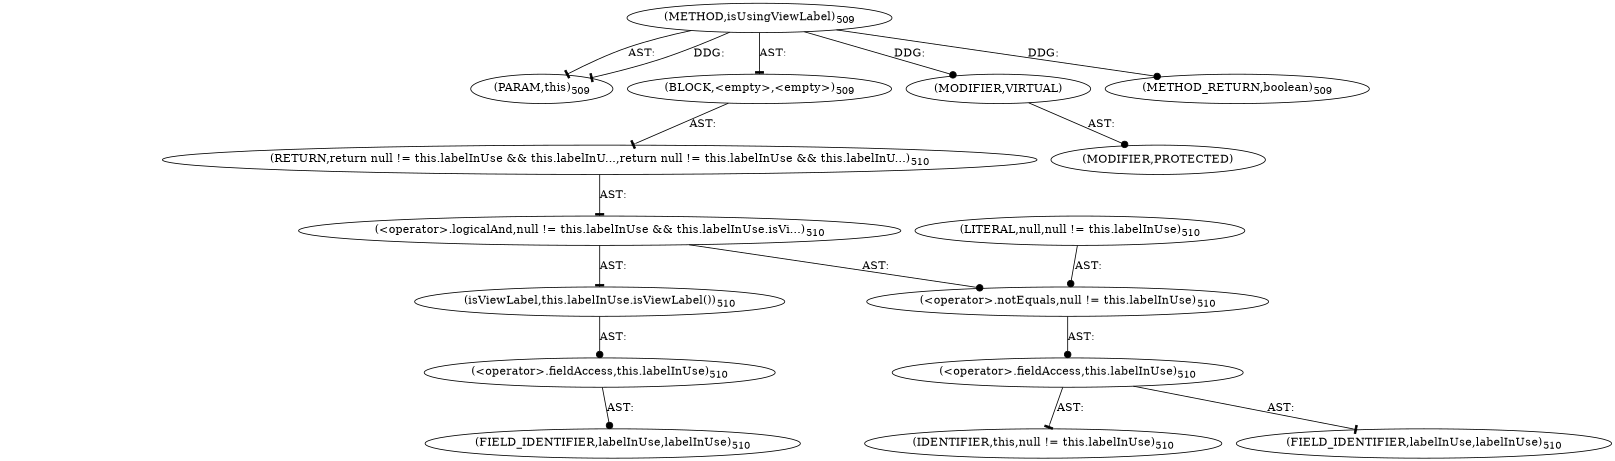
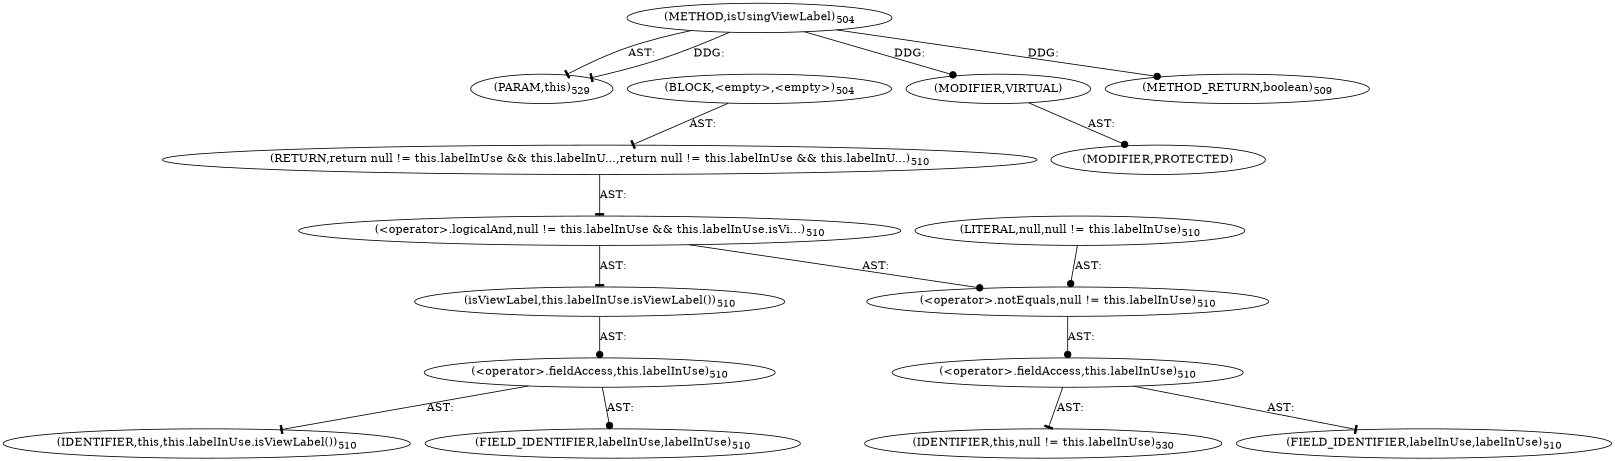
  digraph {
    edge [arrowhead=tee]
-   n1 [label=<(METHOD,isUsingViewLabel)<SUB>509</SUB>>]
-   n2 [label=<(PARAM,this)<SUB>509</SUB>>]
-   n3 [label=<(BLOCK,&lt;empty&gt;,&lt;empty&gt;)<SUB>509</SUB>>]
+   n1 [label=<(METHOD,isUsingViewLabel)<SUB>504</SUB>>]
+   n2 [label=<(PARAM,this)<SUB>529</SUB>>]
+   n3 [label=<(BLOCK,&lt;empty&gt;,&lt;empty&gt;)<SUB>504</SUB>>]
    n4 [label=<(MODIFIER,VIRTUAL)>]
    n5 [label=<(METHOD_RETURN,boolean)<SUB>509</SUB>>]
    n6 [label=<(RETURN,return null != this.labelInUse &amp;&amp; this.labelInU...,return null != this.labelInUse &amp;&amp; this.labelInU...)<SUB>510</SUB>>]
    n7 [label=<(MODIFIER,PROTECTED)>]
    n8 [label=<(&lt;operator&gt;.logicalAnd,null != this.labelInUse &amp;&amp; this.labelInUse.isVi...)<SUB>510</SUB>>]
    n9 [label=<(&lt;operator&gt;.notEquals,null != this.labelInUse)<SUB>510</SUB>>]
    n10 [label=<(isViewLabel,this.labelInUse.isViewLabel())<SUB>510</SUB>>]
    n11 [label=<(&lt;operator&gt;.fieldAccess,this.labelInUse)<SUB>510</SUB>>]
    n12 [label=<(&lt;operator&gt;.fieldAccess,this.labelInUse)<SUB>510</SUB>>]
    n13 [label=<(LITERAL,null,null != this.labelInUse)<SUB>510</SUB>>]
-   n14 [label=<(IDENTIFIER,this,null != this.labelInUse)<SUB>510</SUB>>]
+   n14 [label=<(IDENTIFIER,this,null != this.labelInUse)<SUB>530</SUB>>]
    n15 [label=<(FIELD_IDENTIFIER,labelInUse,labelInUse)<SUB>510</SUB>>]
+   n16 [label=<(IDENTIFIER,this,this.labelInUse.isViewLabel())<SUB>510</SUB>>]
    n17 [label=<(FIELD_IDENTIFIER,labelInUse,labelInUse)<SUB>510</SUB>>]
    n1 -> n2 [label="AST: "]
    n1 -> n2 [label="DDG: "]
-   n1 -> n3 [label="AST: "]
    n1 -> n4 [arrowhead=dot label="DDG: "]
    n1 -> n5 [arrowhead=dot label="DDG: "]
    n3 -> n6 [label="AST: "]
    n4 -> n7 [arrowhead=dot label="AST: "]
    n6 -> n8 [label="AST: "]
    n8 -> n9 [arrowhead=dot label="AST: "]
    n8 -> n10 [label="AST: "]
    n9 -> n11 [arrowhead=dot label="AST: "]
    n10 -> n12 [arrowhead=dot label="AST: "]
    n11 -> n14 [label="AST: "]
    n11 -> n15 [label="AST: "]
+   n12 -> n16 [label="AST: "]
    n12 -> n17 [arrowhead=dot label="AST: "]
    n13 -> n9 [arrowhead=dot label="AST: "]
  }
